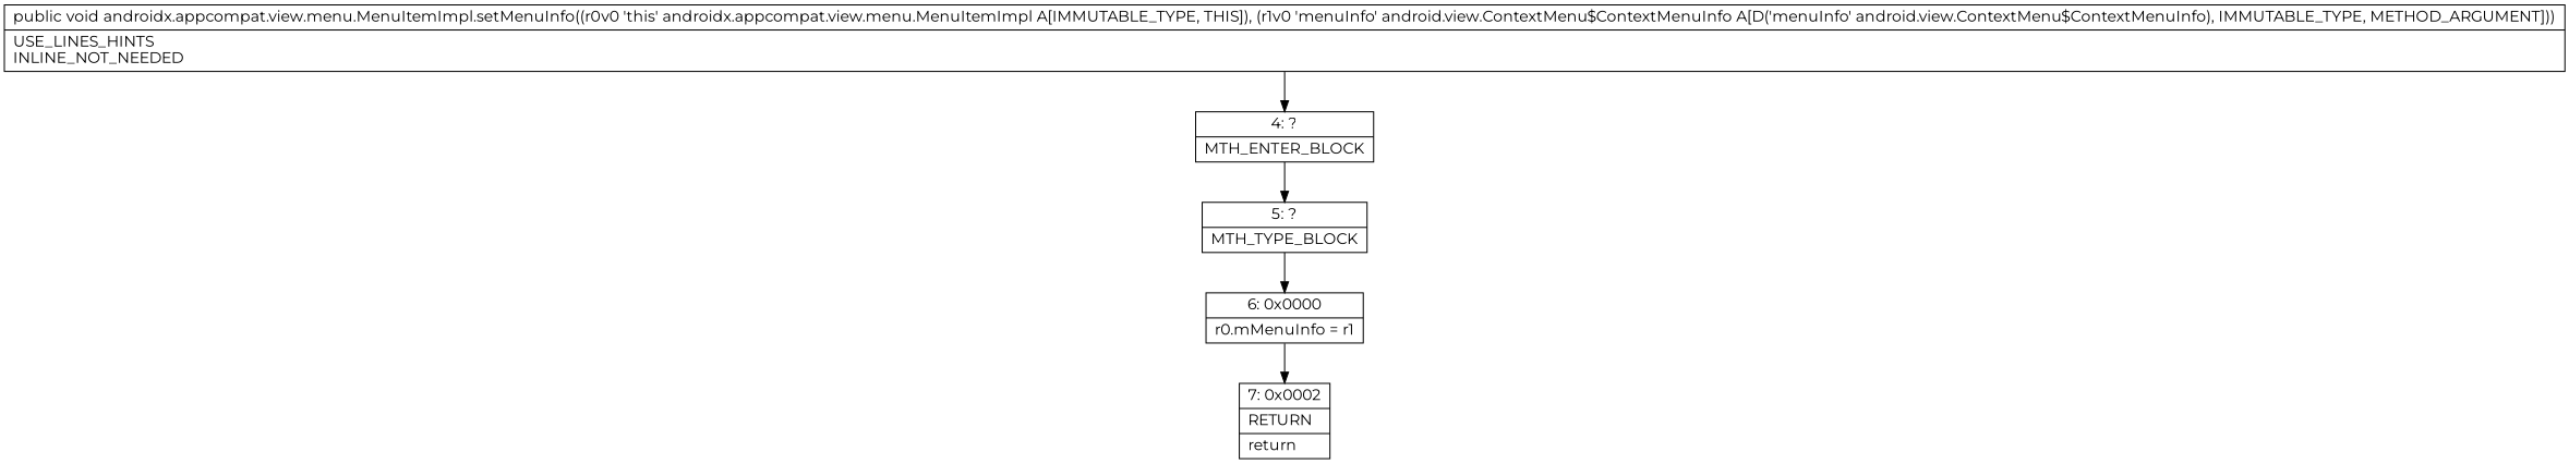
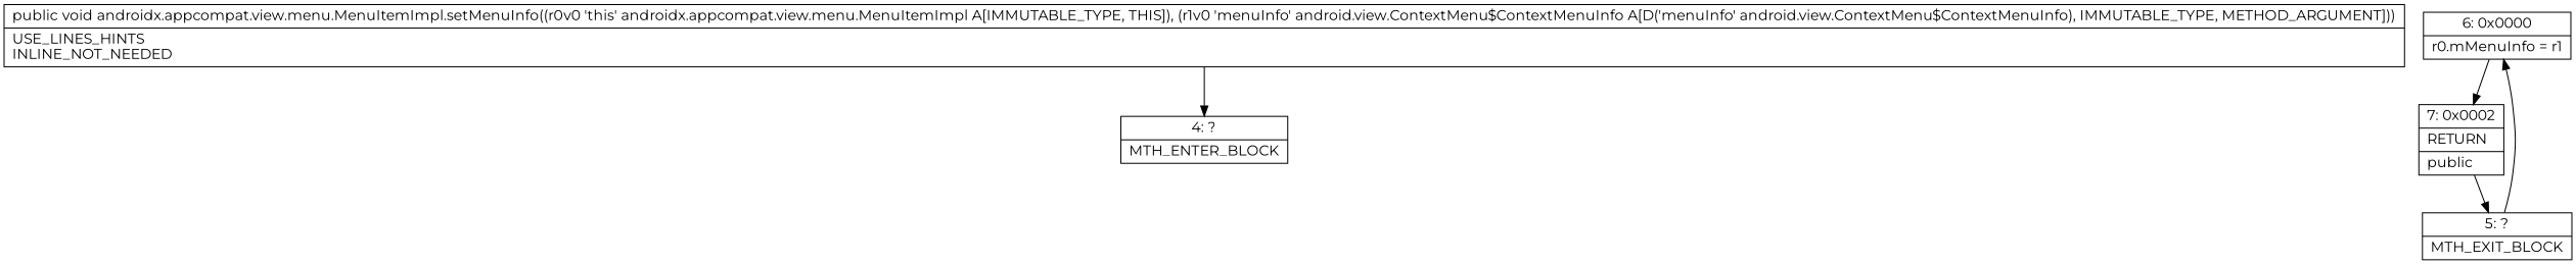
  digraph {
    fontname=Montserrat
    node [fontname=Montserrat shape=record]
    edge [fontname=Montserrat]
    n1 [label="{4\:\ ?|MTH_ENTER_BLOCK\l}"]
    n2 [label="{6\:\ 0x0000|r0.mMenuInfo = r1\l}"]
-   n3 [label="{7\:\ 0x0002|RETURN\l|return\l}"]
-   n4 [label="{5\:\ ?|MTH_TYPE_BLOCK\l}"]
+   n3 [label="{7\:\ 0x0002|RETURN\l|public\l}"]
+   n4 [label="{5\:\ ?|MTH_EXIT_BLOCK\l}"]
    n5 [label="{public void androidx.appcompat.view.menu.MenuItemImpl.setMenuInfo((r0v0 'this' androidx.appcompat.view.menu.MenuItemImpl A[IMMUTABLE_TYPE, THIS]), (r1v0 'menuInfo' android.view.ContextMenu$ContextMenuInfo A[D('menuInfo' android.view.ContextMenu$ContextMenuInfo), IMMUTABLE_TYPE, METHOD_ARGUMENT]))  | USE_LINES_HINTS\lINLINE_NOT_NEEDED\l}"]
    n2 -> n3
-   n1 -> n4
+   n3 -> n4
    n4 -> n2
    n5 -> n1
  }
